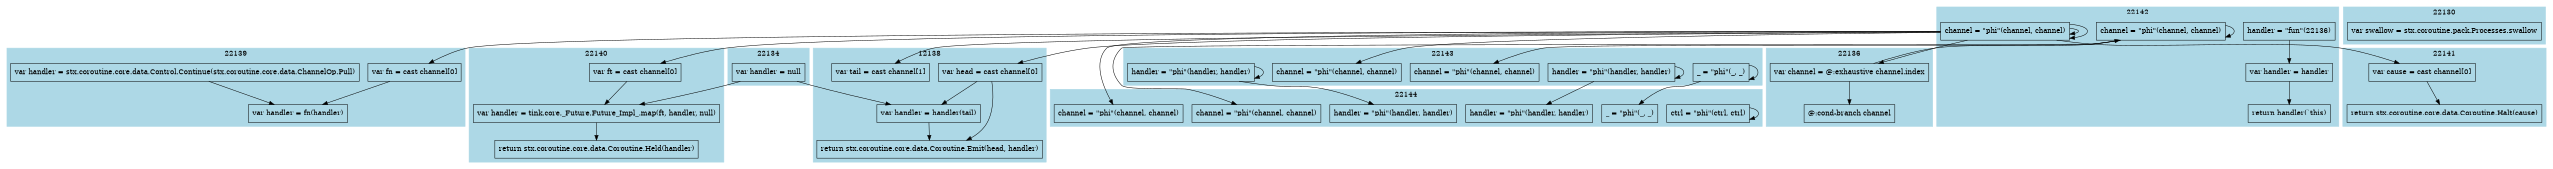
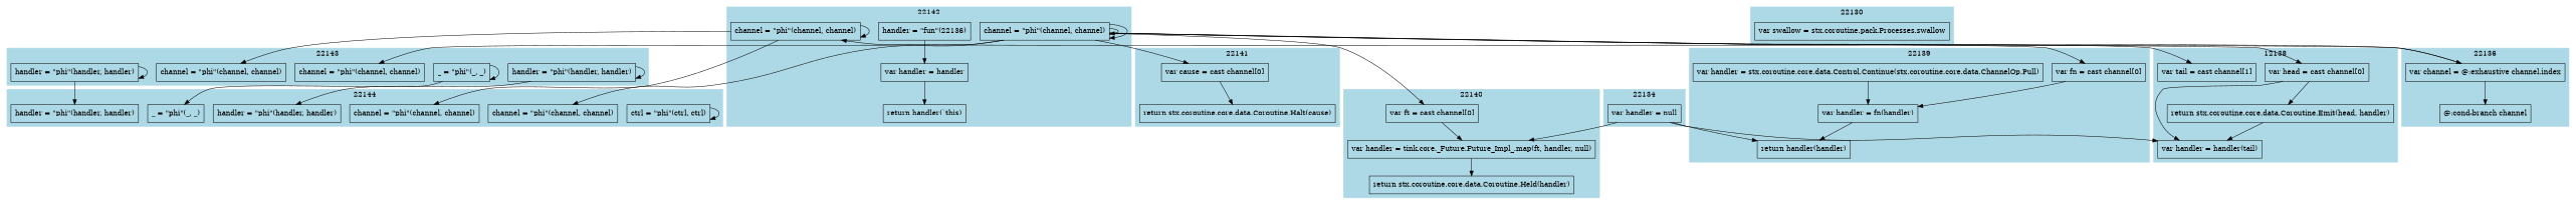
  digraph {
    node [shape=box]
    n1 [label="ctrl = \"phi\"(ctrl, ctrl)"]
    n2 [label="_ = \"phi\"(_, _)"]
    n3 [label="handler = \"phi\"(handler, handler)"]
    n4 [label="channel = \"phi\"(channel, channel)"]
    n5 [label="channel = \"phi\"(channel, channel)"]
    n6 [label="handler = \"phi\"(handler, handler)"]
    n7 [label="_ = \"phi\"(_, _)"]
    n8 [label="handler = \"phi\"(handler, handler)"]
    n9 [label="channel = \"phi\"(channel, channel)"]
    n10 [label="channel = \"phi\"(channel, channel)"]
    n11 [label="handler = \"phi\"(handler, handler)"]
    n12 [label="channel = \"phi\"(channel, channel)"]
    n13 [label="channel = \"phi\"(channel, channel)"]
    n14 [label="handler = \"fun\"(22136)"]
    n15 [label="var handler = handler"]
    n16 [label="return handler(`this)"]
    n17 [label="var cause = cast channel[0]"]
    n18 [label="return stx.coroutine.core.data.Coroutine.Halt(cause)"]
    n19 [label="var ft = cast channel[0]"]
    n20 [label="var handler = tink.core._Future.Future_Impl_.map(ft, handler, null)"]
    n21 [label="return stx.coroutine.core.data.Coroutine.Held(handler)"]
    n22 [label="var fn = cast channel[0]"]
+   n23 [label="return handler(handler)"]
    n24 [label="var handler = fn(handler)"]
    n25 [label="var handler = stx.coroutine.core.data.Control.Continue(stx.coroutine.core.data.ChannelOp.Pull)"]
    n26 [label="var head = cast channel[0]"]
    n27 [label="var tail = cast channel[1]"]
    n28 [label="var handler = handler(tail)"]
    n29 [label="return stx.coroutine.core.data.Coroutine.Emit(head, handler)"]
    n30 [label="var channel = @:exhaustive channel.index"]
    n31 [label="@:cond-branch channel"]
    n32 [label="var handler = null"]
    n33 [label="var swallow = stx.coroutine.pack.Processes.swallow"]
    subgraph cluster_1 {
      color=lightblue
      label=22144
      style=filled
      n1
      n2
      n3
      n4
      n5
      n6
    }
    subgraph cluster_2 {
      color=lightblue
      label=22143
      style=filled
      n7
      n8
      n9
      n10
      n11
    }
    subgraph cluster_3 {
      color=lightblue
      label=22142
      style=filled
      n12
      n13
      n14
      n15
      n16
    }
    subgraph cluster_4 {
      color=lightblue
      label=22141
      style=filled
      n17
      n18
    }
    subgraph cluster_5 {
      color=lightblue
      label=22140
      style=filled
      n19
      n20
      n21
    }
    subgraph cluster_6 {
      color=lightblue
      label=22139
      style=filled
      n22
+     n23
      n24
      n25
    }
    subgraph cluster_7 {
      color=lightblue
      label=12138
      style=filled
      n26
      n27
      n28
      n29
    }
    subgraph cluster_8 {
      color=lightblue
      label=22136
      style=filled
      n30
      n31
    }
    subgraph cluster_9 {
      color=lightblue
      label=22134
      style=filled
      n32
    }
    subgraph cluster_10 {
      color=lightblue
      label=22130
      style=filled
      n33
    }
    n1 -> n1
    n7 -> n2
    n7 -> n7
    n8 -> n3
    n8 -> n8
    n11 -> n6
    n11 -> n11
    n12 -> n4
    n12 -> n9
    n12 -> n12
    n12 -> n12
    n12 -> n17
    n12 -> n19
    n12 -> n22
    n12 -> n26
    n12 -> n27
    n12 -> n30
    n13 -> n5
    n13 -> n10
    n13 -> n13
    n14 -> n15
    n15 -> n16
    n17 -> n18
    n19 -> n20
    n20 -> n21
    n22 -> n24
+   n24 -> n23
    n25 -> n24
    n26 -> n28
    n26 -> n29
-   n28 -> n29
+   n29 -> n28
    n30 -> n13
    n30 -> n31
    n32 -> n20
+   n32 -> n23
    n32 -> n28
  }
